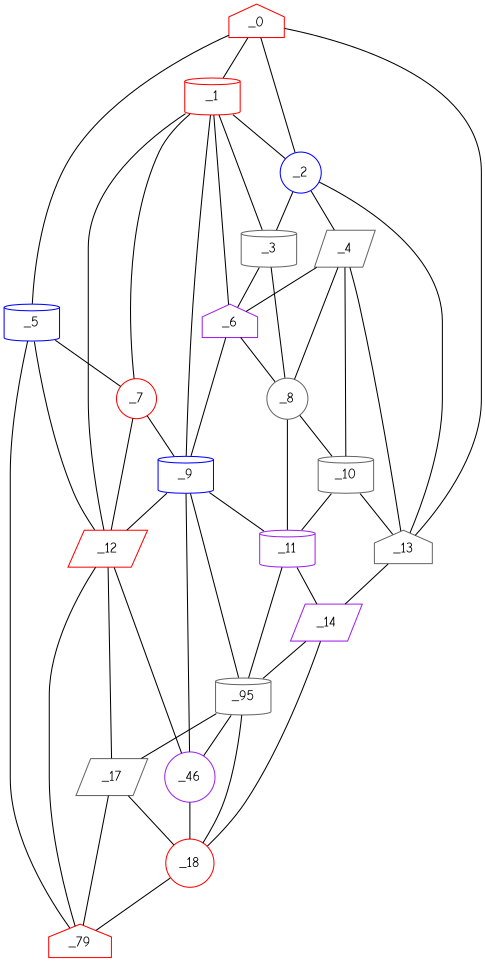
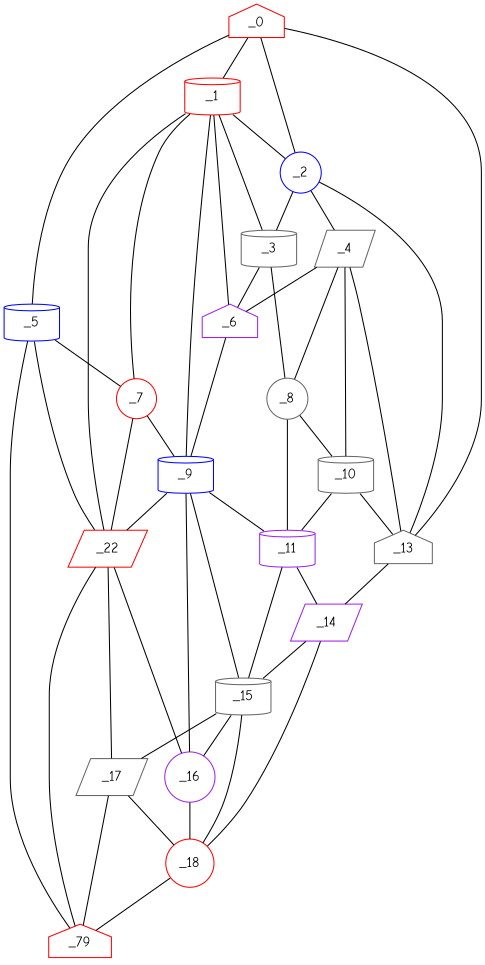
  graph {
    fontname="Comic Neue"
    node [color=gray40 fontname="Comic Neue" shape=cylinder x=53 y=31]
    edge [fontname="Comic Neue" valence=2]
    _0 [color=red shape=house x=7]
    _1 [color=red x=19 y=39]
    _2 [color=blue shape=circle x=21 y=30]
    _5 [color=blue x=52 y=90]
    _13 [shape=house x=74 y=25]
    _3 [x=28 y=32]
    _6 [color=purple shape=house y=50]
    _7 [color=red shape=circle y=87]
    _9 [color=blue x=58 y=62]
-   _12 [color=red shape=parallelogram x=67 y=77]
+   _12 [color=red shape=parallelogram x=67 y=77 label=_22]
    _4 [shape=parallelogram x=37]
    n12 [color=red label=_79 shape=house x=120 y=97]
    _14 [color=purple shape=parallelogram x=85 y=32]
    _8 [shape=circle x=55 y=34]
    _11 [color=purple x=63 y=35]
-   _15 [x=89 y=46 label=_95]
-   _16 [color=purple shape=circle x=93 y=58 label=_46]
+   _15 [x=89 y=46]
+   _16 [color=purple shape=circle x=93 y=58]
    _10 [x=61 y=29]
    _17 [shape=parallelogram x=99 y=74]
    _18 [color=red shape=circle x=118 y=78]
    _0 -- _1 [valence=1]
    _0 -- _2
    _0 -- _5 [valence=1]
    _0 -- _13 [valence=1]
    _1 -- _2
    _1 -- _3 [valence=1]
    _1 -- _6
    _1 -- _7
    _1 -- _9 [valence=1]
    _1 -- _12
    _2 -- _13 [valence=1]
    _2 -- _3
    _2 -- _4
    _5 -- _7 [valence=1]
    _5 -- _12 [valence=1]
    _5 -- n12 [valence=1]
    _13 -- _14 [valence=1]
    _3 -- _6
    _3 -- _8 [valence=1]
    _6 -- _9
-   _6 -- _8 [valence=1]
    _7 -- _9 [valence=1]
    _7 -- _12
    _9 -- _12
    _9 -- _11
    _9 -- _15 [valence=1]
    _9 -- _16
    _12 -- n12
    _12 -- _16 [valence=1]
    _12 -- _17
    _4 -- _13
    _4 -- _6
    _4 -- _8
    _4 -- _10 [valence=1]
    _14 -- _15
    _14 -- _18 [valence=1]
    _8 -- _11
    _8 -- _10 [valence=1]
    _11 -- _14
    _11 -- _15 [valence=1]
    _15 -- _16 [valence=1]
    _15 -- _17
    _15 -- _18
    _16 -- _18 [valence=1]
    _10 -- _13
    _10 -- _11
    _17 -- n12
    _17 -- _18
    _18 -- n12 [valence=1]
  }
